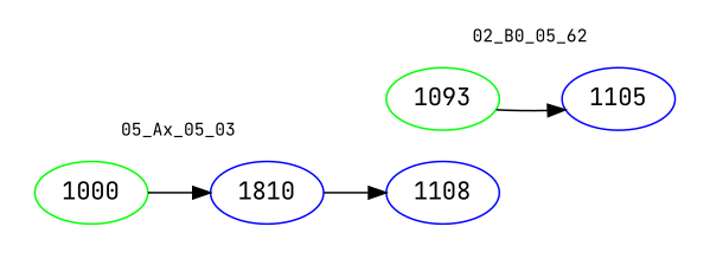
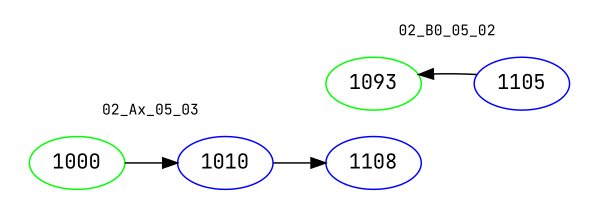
  digraph {
    fontname="JetBrains Mono"
    rankdir=LR
    node [color=blue fontname="JetBrains Mono"]
    edge [color=black fontname="JetBrains Mono"]
    n1 [color=green label=1000]
-   n2 [label=1810]
+   n2 [label=1010]
    n3 [color=green label=1093]
    n4 [label=1105]
    n5 [label=1108]
    subgraph cluster_1 {
      color=white
      fontsize=10
-     label="05_Ax_05_03"
+     label="02_Ax_05_03"
      n1
      n2
    }
    subgraph cluster_2 {
      color=white
      fontsize=10
-     label="02_B0_05_62"
+     label="02_B0_05_02"
      n3
      n4
      n5
    }
    n1 -> n2
    n2 -> n5
-   n3 -> n4
+   n4 -> n3
  }
